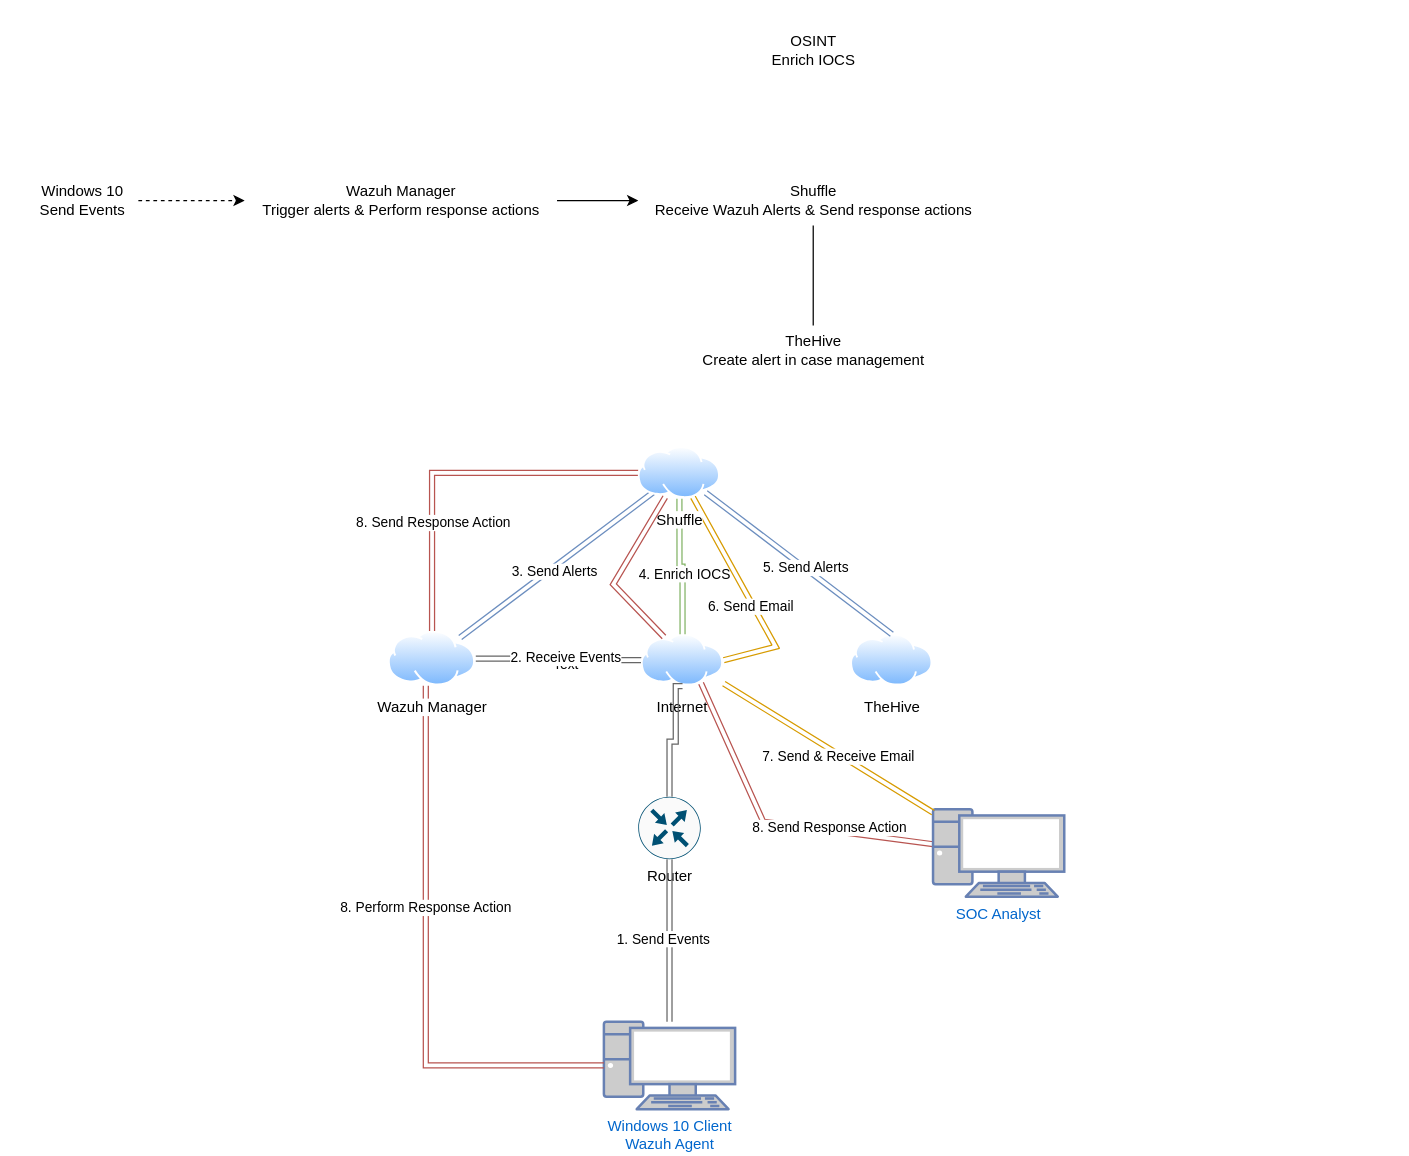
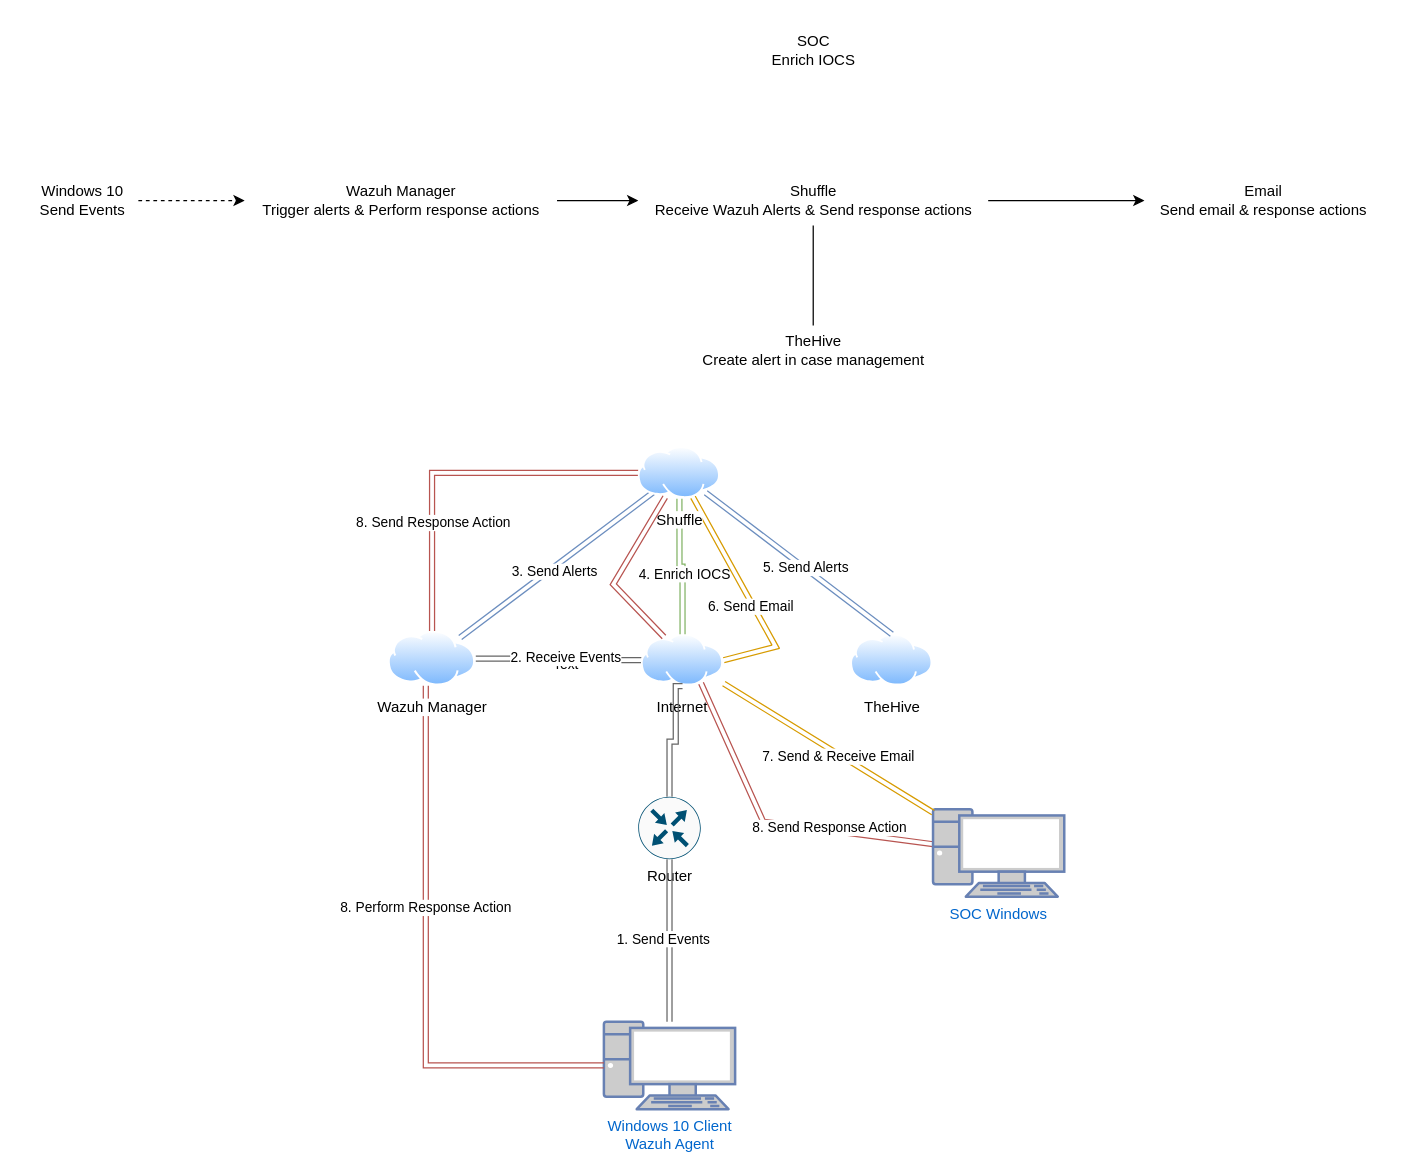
  <mxCell id="0" />
  <mxCell id="1" parent="0" />
  <mxCell id="2" value="Windows 10 Client&lt;div&gt;Wazuh Agent&lt;/div&gt;" style="fontColor=#0066CC;verticalAlign=top;verticalLabelPosition=bottom;labelPosition=center;align=center;html=1;outlineConnect=0;fillColor=#CCCCCC;strokeColor=#6881B3;gradientColor=none;gradientDirection=north;strokeWidth=2;shape=mxgraph.networks.pc;" vertex="1" parent="1"><mxGeometry x="482.5" y="817" width="105" height="70" as="geometry" /></mxCell>
  <mxCell id="3" value="Router" style="sketch=0;points=[[0.5,0,0],[1,0.5,0],[0.5,1,0],[0,0.5,0],[0.145,0.145,0],[0.856,0.145,0],[0.855,0.856,0],[0.145,0.855,0]];verticalLabelPosition=bottom;html=1;verticalAlign=top;aspect=fixed;align=center;pointerEvents=1;shape=mxgraph.cisco19.rect;prIcon=router;fillColor=#FAFAFA;strokeColor=#005073;" vertex="1" parent="1"><mxGeometry x="510" y="637" width="50" height="50" as="geometry" /></mxCell>
  <mxCell id="4" style="edgeStyle=orthogonalEdgeStyle;rounded=0;orthogonalLoop=1;jettySize=auto;html=1;entryX=1;entryY=0.5;entryDx=0;entryDy=0;fillColor=#f5f5f5;strokeColor=#666666;shape=link;" edge="1" parent="1" source="7" target="12"><mxGeometry relative="1" as="geometry" /></mxCell>
  <mxCell id="5" value="Text" style="edgeLabel;html=1;align=center;verticalAlign=middle;resizable=0;points=[];" vertex="1" connectable="0" parent="4"><mxGeometry x="-0.086" y="3" relative="1" as="geometry"><mxPoint as="offset" /></mxGeometry></mxCell>
  <mxCell id="6" value="2. Receive Events" style="edgeLabel;html=1;align=center;verticalAlign=middle;resizable=0;points=[];" vertex="1" connectable="0" parent="4"><mxGeometry x="-0.086" y="-2" relative="1" as="geometry"><mxPoint as="offset" /></mxGeometry></mxCell>
  <mxCell id="7" value="Internet" style="image;aspect=fixed;perimeter=ellipsePerimeter;html=1;align=center;shadow=0;dashed=0;spacingTop=3;image=img/lib/active_directory/internet_cloud.svg;" vertex="1" parent="1"><mxGeometry x="512.5" y="507" width="65.87" height="41.5" as="geometry" /></mxCell>
  <mxCell id="8" style="rounded=0;orthogonalLoop=1;jettySize=auto;html=1;shape=link;fillColor=#dae8fc;strokeColor=#6c8ebf;" edge="1" parent="1" source="12" target="22"><mxGeometry relative="1" as="geometry" /></mxCell>
  <mxCell id="9" value="3. Send Alerts" style="edgeLabel;html=1;align=center;verticalAlign=middle;resizable=0;points=[];" vertex="1" connectable="0" parent="8"><mxGeometry x="-0.048" y="-3" relative="1" as="geometry"><mxPoint as="offset" /></mxGeometry></mxCell>
  <mxCell id="10" style="edgeStyle=orthogonalEdgeStyle;rounded=0;orthogonalLoop=1;jettySize=auto;html=1;shape=link;fillColor=#f8cecc;strokeColor=#b85450;" edge="1" parent="1" source="12" target="2"><mxGeometry relative="1" as="geometry"><mxPoint x="350" y="847" as="targetPoint" /><Array as="points"><mxPoint x="340" y="852" /></Array></mxGeometry></mxCell>
  <mxCell id="11" value="8. Perform Response Action" style="edgeLabel;html=1;align=center;verticalAlign=middle;resizable=0;points=[];" vertex="1" connectable="0" parent="10"><mxGeometry x="-0.207" y="-1" relative="1" as="geometry"><mxPoint as="offset" /></mxGeometry></mxCell>
  <mxCell id="12" value="Wazuh Manager" style="image;aspect=fixed;perimeter=ellipsePerimeter;html=1;align=center;shadow=0;dashed=0;spacingTop=3;image=img/lib/active_directory/internet_cloud.svg;" vertex="1" parent="1"><mxGeometry x="310" y="504.4" width="70" height="44.1" as="geometry" /></mxCell>
  <mxCell id="13" value="TheHive" style="image;aspect=fixed;perimeter=ellipsePerimeter;html=1;align=center;shadow=0;dashed=0;spacingTop=3;image=img/lib/active_directory/internet_cloud.svg;" vertex="1" parent="1"><mxGeometry x="680" y="507" width="65.87" height="41.5" as="geometry" /></mxCell>
  <mxCell id="14" style="edgeStyle=orthogonalEdgeStyle;rounded=0;orthogonalLoop=1;jettySize=auto;html=1;entryX=0.5;entryY=0;entryDx=0;entryDy=0;shape=link;fillColor=#d5e8d4;strokeColor=#82b366;" edge="1" parent="1" source="22" target="7"><mxGeometry relative="1" as="geometry" /></mxCell>
  <mxCell id="15" value="4. Enrich IOCS" style="edgeLabel;html=1;align=center;verticalAlign=middle;resizable=0;points=[];" vertex="1" connectable="0" parent="14"><mxGeometry x="0.12" y="1" relative="1" as="geometry"><mxPoint as="offset" /></mxGeometry></mxCell>
  <mxCell id="16" style="rounded=0;orthogonalLoop=1;jettySize=auto;html=1;entryX=0.5;entryY=0;entryDx=0;entryDy=0;shape=link;fillColor=#dae8fc;strokeColor=#6c8ebf;" edge="1" parent="1" source="22" target="13"><mxGeometry relative="1" as="geometry"><mxPoint x="670" y="382.75" as="targetPoint" /></mxGeometry></mxCell>
  <mxCell id="17" value="5. Send Alerts" style="edgeLabel;html=1;align=center;verticalAlign=middle;resizable=0;points=[];" vertex="1" connectable="0" parent="16"><mxGeometry x="0.053" relative="1" as="geometry"><mxPoint x="1" as="offset" /></mxGeometry></mxCell>
  <mxCell id="18" style="rounded=0;orthogonalLoop=1;jettySize=auto;html=1;entryX=1;entryY=0.5;entryDx=0;entryDy=0;shape=link;fillColor=#ffe6cc;strokeColor=#d79b00;" edge="1" parent="1" source="22" target="7"><mxGeometry relative="1" as="geometry"><Array as="points"><mxPoint x="620" y="517" /></Array></mxGeometry></mxCell>
  <mxCell id="19" value="6. Send Email" style="edgeLabel;html=1;align=center;verticalAlign=middle;resizable=0;points=[];" vertex="1" connectable="0" parent="18"><mxGeometry x="0.089" y="-2" relative="1" as="geometry"><mxPoint as="offset" /></mxGeometry></mxCell>
  <mxCell id="20" style="edgeStyle=orthogonalEdgeStyle;rounded=0;orthogonalLoop=1;jettySize=auto;html=1;entryX=0.5;entryY=0;entryDx=0;entryDy=0;fillColor=#f8cecc;strokeColor=#b85450;shape=link;" edge="1" parent="1" source="22" target="12"><mxGeometry relative="1" as="geometry"><mxPoint x="320" y="377.75" as="targetPoint" /></mxGeometry></mxCell>
  <mxCell id="21" value="8. Send Response Action" style="edgeLabel;html=1;align=center;verticalAlign=middle;resizable=0;points=[];" vertex="1" connectable="0" parent="20"><mxGeometry x="0.294" y="-3" relative="1" as="geometry"><mxPoint x="3" y="16" as="offset" /></mxGeometry></mxCell>
  <mxCell id="22" value="Shuffle" style="image;aspect=fixed;perimeter=ellipsePerimeter;html=1;align=center;shadow=0;dashed=0;spacingTop=3;image=img/lib/active_directory/internet_cloud.svg;" vertex="1" parent="1"><mxGeometry x="510" y="357" width="65.87" height="41.5" as="geometry" /></mxCell>
  <mxCell id="23" style="rounded=0;orthogonalLoop=1;jettySize=auto;html=1;entryX=0.75;entryY=1;entryDx=0;entryDy=0;fillColor=#f8cecc;strokeColor=#b85450;shape=link;" edge="1" parent="1" source="25" target="7"><mxGeometry relative="1" as="geometry"><Array as="points"><mxPoint x="610" y="657" /></Array></mxGeometry></mxCell>
  <mxCell id="24" value="8. Send Response Action" style="edgeLabel;html=1;align=center;verticalAlign=middle;resizable=0;points=[];" vertex="1" connectable="0" parent="23"><mxGeometry x="-0.353" y="-2" relative="1" as="geometry"><mxPoint as="offset" /></mxGeometry></mxCell>
- <mxCell id="25" value="SOC Analyst" style="fontColor=#0066CC;verticalAlign=top;verticalLabelPosition=bottom;labelPosition=center;align=center;html=1;outlineConnect=0;fillColor=#CCCCCC;strokeColor=#6881B3;gradientColor=none;gradientDirection=north;strokeWidth=2;shape=mxgraph.networks.pc;" vertex="1" parent="1"><mxGeometry x="745.87" y="647" width="105" height="70" as="geometry" /></mxCell>
+ <mxCell id="25" value="SOC Windows" style="fontColor=#0066CC;verticalAlign=top;verticalLabelPosition=bottom;labelPosition=center;align=center;html=1;outlineConnect=0;fillColor=#CCCCCC;strokeColor=#6881B3;gradientColor=none;gradientDirection=north;strokeWidth=2;shape=mxgraph.networks.pc;" vertex="1" parent="1"><mxGeometry x="745.87" y="647" width="105" height="70" as="geometry" /></mxCell>
  <mxCell id="26" style="edgeStyle=orthogonalEdgeStyle;rounded=0;orthogonalLoop=1;jettySize=auto;html=1;exitX=0.5;exitY=1;exitDx=0;exitDy=0;exitPerimeter=0;startArrow=block;startFill=1;shape=link;fillColor=#f5f5f5;strokeColor=#666666;" edge="1" parent="1" source="3" target="2"><mxGeometry relative="1" as="geometry" /></mxCell>
  <mxCell id="27" value="1. Send Events" style="edgeLabel;html=1;align=center;verticalAlign=middle;resizable=0;points=[];" vertex="1" connectable="0" parent="26"><mxGeometry x="-0.006" y="-3" relative="1" as="geometry"><mxPoint x="-3" y="-2" as="offset" /></mxGeometry></mxCell>
  <mxCell id="28" style="edgeStyle=orthogonalEdgeStyle;rounded=0;orthogonalLoop=1;jettySize=auto;html=1;entryX=0.5;entryY=1;entryDx=0;entryDy=0;shape=link;fillColor=#f5f5f5;strokeColor=#666666;" edge="1" parent="1" source="3" target="7"><mxGeometry relative="1" as="geometry"><Array as="points"><mxPoint x="535" y="593" /><mxPoint x="540" y="593" /><mxPoint x="540" y="549" /></Array></mxGeometry></mxCell>
  <mxCell id="29" style="rounded=0;orthogonalLoop=1;jettySize=auto;html=1;entryX=1.001;entryY=0.953;entryDx=0;entryDy=0;entryPerimeter=0;shape=link;fillColor=#ffe6cc;strokeColor=#d79b00;" edge="1" parent="1" source="25" target="7"><mxGeometry relative="1" as="geometry" /></mxCell>
  <mxCell id="30" value="7. Send &amp;amp; Receive Email" style="edgeLabel;html=1;align=center;verticalAlign=middle;resizable=0;points=[];" vertex="1" connectable="0" parent="29"><mxGeometry x="-0.088" y="2" relative="1" as="geometry"><mxPoint x="1" as="offset" /></mxGeometry></mxCell>
  <mxCell id="31" style="rounded=0;orthogonalLoop=1;jettySize=auto;html=1;entryX=0.25;entryY=0;entryDx=0;entryDy=0;shape=link;fillColor=#f8cecc;strokeColor=#b85450;" edge="1" parent="1" source="22" target="7"><mxGeometry relative="1" as="geometry"><Array as="points"><mxPoint x="490" y="467" /></Array></mxGeometry></mxCell>
  <mxCell id="32" value="" style="edgeStyle=orthogonalEdgeStyle;rounded=0;orthogonalLoop=1;jettySize=auto;html=1;dashed=1;" edge="1" parent="1" source="33" target="35"><mxGeometry relative="1" as="geometry"><Array as="points" /></mxGeometry></mxCell>
  <mxCell id="33" value="Windows 10&lt;div&gt;Send Events&lt;/div&gt;" style="text;html=1;align=center;verticalAlign=middle;resizable=0;points=[];autosize=1;strokeColor=none;fillColor=none;" vertex="1" parent="1"><mxGeometry x="20" y="140" width="90" height="40" as="geometry" /></mxCell>
  <mxCell id="34" value="" style="edgeStyle=orthogonalEdgeStyle;rounded=0;orthogonalLoop=1;jettySize=auto;html=1;" edge="1" parent="1" source="35" target="38"><mxGeometry relative="1" as="geometry" /></mxCell>
  <mxCell id="35" value="Wazuh Manager&lt;div&gt;Trigger alerts &amp;amp; Perform response actions&lt;/div&gt;" style="text;html=1;align=center;verticalAlign=middle;resizable=0;points=[];autosize=1;strokeColor=none;fillColor=none;" vertex="1" parent="1"><mxGeometry x="195" y="140" width="250" height="40" as="geometry" /></mxCell>
  <mxCell id="36" value="" style="edgeStyle=orthogonalEdgeStyle;rounded=0;orthogonalLoop=1;jettySize=auto;html=1;endArrow=none;" edge="1" parent="1" source="38" target="40"><mxGeometry relative="1" as="geometry" /></mxCell>
+ <mxCell id="37" value="" style="edgeStyle=orthogonalEdgeStyle;rounded=0;orthogonalLoop=1;jettySize=auto;html=1;" edge="1" parent="1" source="38" target="41"><mxGeometry relative="1" as="geometry" /></mxCell>
  <mxCell id="38" value="Shuffle&lt;div&gt;Receive Wazuh Alerts &amp;amp; Send response actions&lt;/div&gt;" style="text;html=1;align=center;verticalAlign=middle;resizable=0;points=[];autosize=1;strokeColor=none;fillColor=none;" vertex="1" parent="1"><mxGeometry x="510" y="140" width="280" height="40" as="geometry" /></mxCell>
- <mxCell id="39" value="OSINT&lt;div&gt;Enrich IOCS&lt;/div&gt;" style="text;html=1;align=center;verticalAlign=middle;resizable=0;points=[];autosize=1;strokeColor=none;fillColor=none;" vertex="1" parent="1"><mxGeometry x="605" y="20" width="90" height="40" as="geometry" /></mxCell>
+ <mxCell id="39" value="SOC&lt;div&gt;Enrich IOCS&lt;/div&gt;" style="text;html=1;align=center;verticalAlign=middle;resizable=0;points=[];autosize=1;strokeColor=none;fillColor=none;" vertex="1" parent="1"><mxGeometry x="605" y="20" width="90" height="40" as="geometry" /></mxCell>
  <mxCell id="40" value="TheHive&lt;div&gt;Create alert in case management&lt;/div&gt;" style="text;html=1;align=center;verticalAlign=middle;resizable=0;points=[];autosize=1;strokeColor=none;fillColor=none;" vertex="1" parent="1"><mxGeometry x="550" y="260" width="200" height="40" as="geometry" /></mxCell>
+ <mxCell id="41" value="Email&lt;div&gt;Send email &amp;amp; response actions&lt;/div&gt;" style="text;html=1;align=center;verticalAlign=middle;resizable=0;points=[];autosize=1;strokeColor=none;fillColor=none;" vertex="1" parent="1"><mxGeometry x="915" y="140" width="190" height="40" as="geometry" /></mxCell>
